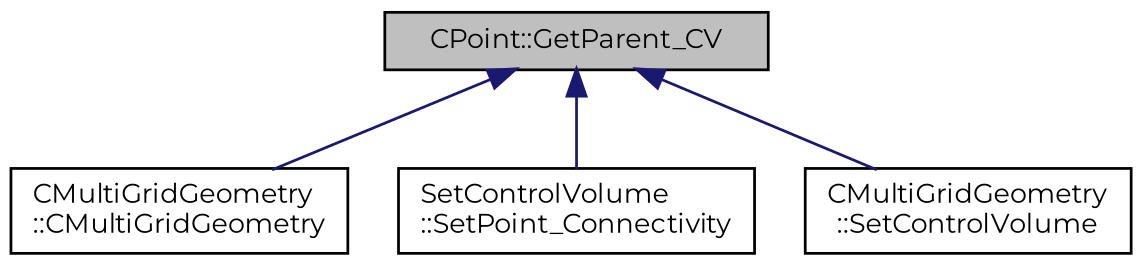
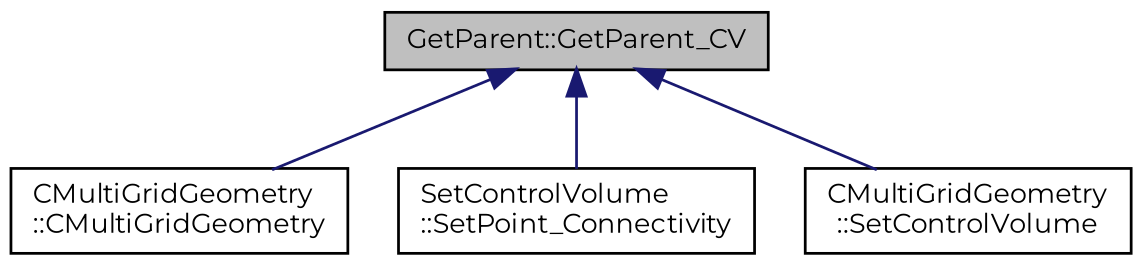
  digraph {
    fontname=Montserrat
    rankdir=TB
    node [color=black fillcolor=white fontname=Montserrat fontsize=10 shape=record style=filled]
    edge [color=midnightblue dir=back fontname=Montserrat fontsize=10 labelfontname=Helvetica labelfontsize=10 style=solid]
-   n1 [fillcolor=grey75 fontcolor=black height=0.2 label="CPoint::GetParent_CV" width=0.4]
+   n1 [fillcolor=grey75 fontcolor=black height=0.2 label="GetParent::GetParent_CV" width=0.4]
    n2 [height=0.2 label="CMultiGridGeometry\l::CMultiGridGeometry" width=0.4]
    n3 [height=0.2 label="SetControlVolume\l::SetPoint_Connectivity" width=0.4]
    n4 [height=0.2 label="CMultiGridGeometry\l::SetControlVolume" width=0.4]
    n1 -> n2
    n1 -> n3
    n1 -> n4
  }
